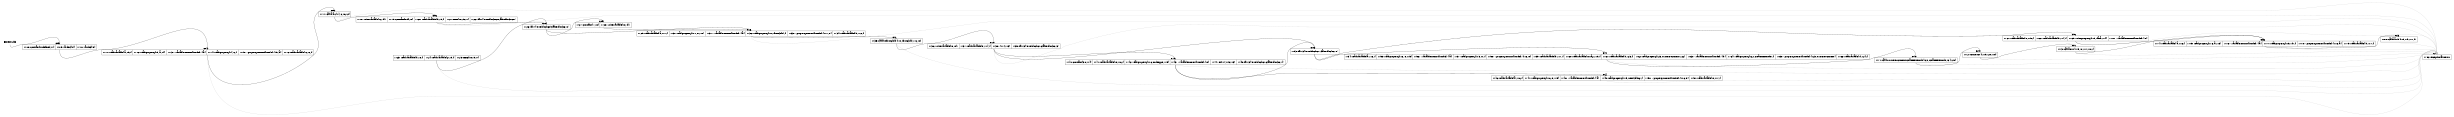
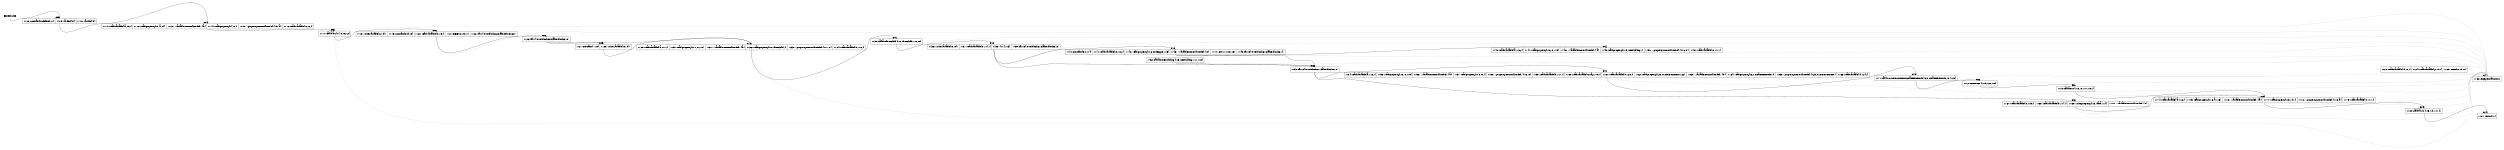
  digraph {
    rankdir=LR
    node [shape=record]
    edge [headport=n tailport=s]
    n1 [label=BB_entry53 shape=none]
    n2 [label="{1708: constant[undefined,v1]|1709: vardecl['d']|1710: vardecl['e']}"]
    n3 [label="{1711: read-variable['a',v5,-]|1712: read-property[v5,'a',v4]|1713: \<variable-non-null-undef\>['a']|1714: read-property[v4,'c',-]|1715: \<property-non-null-undef\>[v5,'a']|1716: read-variable['c',v6,-]}"]
    n4 [label="{1717: call-a.a.c [v4,'c',v6,v2]}"]
    n5 [label="{1782: exceptional-return}"]
    n6 [label="{1718: write-variable[v2,'d']*|1719: constant[null,v8]|1720: read-variable['d',v9,-]|1721: ===[v8,v9,v7]|1722: if[v7](true-block:608,false-block:607)}"]
    n7 [label="{1726: if[v7](true-block:609,false-block:610)}"]
    n8 [label="{1727: constant[\"\",v8]|1728: write-variable[v8,'d']*}"]
    n9 [label="{1729: read-variable['a',v11,-]|1730: read-property[v11,'e',v10]|1731: \<variable-non-null-undef\>['a']|1732: read-property[v10,'firstChild',-]|1733: \<property-non-null-undef\>[v11,'e']|1734: read-variable['b',v12,-]}"]
    n10 [label="{1723: read-variable['d',v8,-]|1724: read-variable['p',v9,-]|1725: ===[v8,v9,v7]}"]
    n11 [label="{1735: call-a.e.firstChild [v10,'firstChild',v12,v8]}"]
    n12 [label="{1736: write-variable[v8,'e']*|1737: read-variable['e',v14,-]|1738: ![v14,v13]|1739: if[v13](true-block:616,false-block:613)}"]
    n13 [label="{1753: if[v13](true-block:617,false-block:618)}"]
    n14 [label="{1740: constant[3.0,v14]|1741: read-variable['e',v16,-]|1742: read-property[v16,'nodeType',v15]|1743: \<variable-non-null-undef\>['e']|1744: !=[v14,v15,v13]|1745: if[v13](true-block:616,false-block:614)}"]
    n15 [label="{1754: read-variable['a',v16,-]|1755: read-property[v16,'e',v15]|1756: \<variable-non-null-undef\>['a']|1757: read-property[v15,'U',-]|1758: \<property-non-null-undef\>[v16,'e']|1759: read-variable['b',v17,-]|1760: read-variable['Array',v19,-]|1761: read-variable['b',v23,-]|1762: read-property[v23,'ownerDocument',v22]|1763: \<variable-non-null-undef\>['b']|1764: read-property[v22,'createTextNode',-]|1765: \<property-non-null-undef\>[v23,'ownerDocument']|1766: read-variable['d',v24,-]}"]
    n16 [label="{1767: read-variable['e',v15,-]|1768: read-variable['d',v14,-]|1769: write-property[v15,'data',v14]|1770: \<variable-non-null-undef\>['e']}"]
    n17 [label="{1746: read-variable['a',v16,-]|1747: read-property[v16,'e',v15]|1748: \<variable-non-null-undef\>['a']|1749: read-property[v15,'nextSibling',-]|1750: \<property-non-null-undef\>[v16,'e']|1751: read-variable['e',v17,-]}"]
    n18 [label="{1771: call-b.ownerDocument.createTextNode [v22,'createTextNode',v24,v20]}"]
    n19 [label="{1774: read-variable['a',v16,-]|1775: read-property[v16,'a',v15]|1776: \<variable-non-null-undef\>['a']|1777: read-property[v15,'Vb',-]|1778: \<property-non-null-undef\>[v16,'a']|1779: read-variable['b',v17,-]}"]
+   n20 [label="{1752: call-a.e.nextSibling [v15,'nextSibling',v17,v13]}"]
    n21 [label="{1772: construct [-,v19,v20,v18]}"]
    n22 [label="{1780: call-a.a.Vb [v15,'Vb',v17,-]*}"]
    n23 [label="{1773: call-a.e.U [v15,'U',v17,v18,-]}"]
+   n24 [label="{1781: return[v1]}"]
    n1 -> n2 [headlabel="    603"]
    n2 -> n3 [headlabel="      604"]
    n3 -> n4 [headlabel="      605"]
    n3 -> n5 [color=gray headlabel="      625"]
    n4 -> n5 [color=gray]
    n4 -> n6 [headlabel="      606"]
    n6 -> n5 [color=gray]
    n6 -> n7 [headlabel="      608"]
    n7 -> n8 [headlabel="      609"]
    n7 -> n9 [headlabel="      610"]
    n8 -> n9
    n9 -> n5 [color=gray]
    n9 -> n11 [headlabel="      611"]
    n10 -> n5 [color=gray]
-   n10 -> n7
    n11 -> n5 [color=gray]
    n11 -> n12 [headlabel="      612"]
    n12 -> n5 [color=gray]
    n12 -> n13 [headlabel="      616"]
    n12 -> n14 [headlabel="      613"]
    n13 -> n15 [headlabel="      617"]
    n13 -> n16 [headlabel="      618"]
    n14 -> n5 [color=gray]
    n14 -> n13
    n14 -> n17 [headlabel="      614"]
    n15 -> n5 [color=gray]
    n15 -> n18 [headlabel="      619"]
    n16 -> n5 [color=gray]
    n16 -> n19 [headlabel="      622"]
    n17 -> n5 [color=gray]
    n18 -> n5 [color=gray]
    n18 -> n21 [headlabel="      620"]
    n19 -> n5 [color=gray]
    n19 -> n22 [headlabel="      623"]
+   n20 -> n5 [color=gray]
+   n20 -> n13
    n21 -> n5 [color=gray]
    n21 -> n23 [headlabel="      621"]
    n22 -> n5 [color=gray]
+   n22 -> n24 [headlabel="      624"]
    n23 -> n5 [color=gray]
    n23 -> n19
  }
